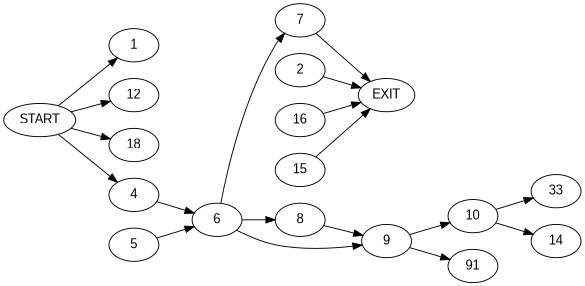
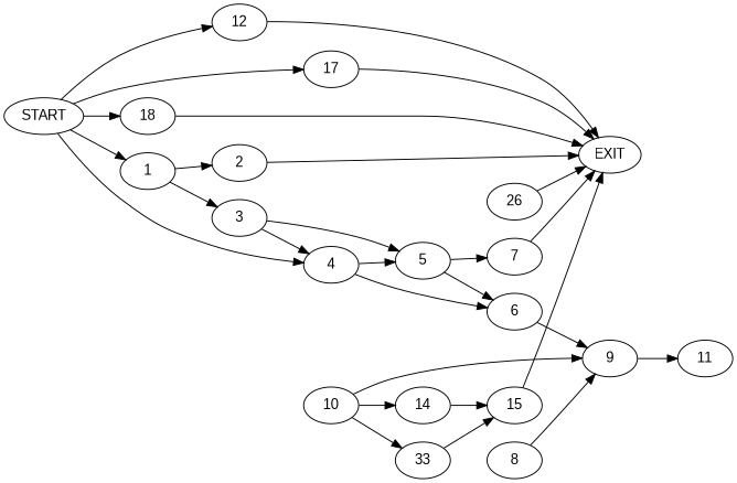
  digraph {
    fontname="Liberation Sans"
    rankdir=LR
    node [fontname="Liberation Sans"]
    edge [fontname="Liberation Sans"]
    n1 [label=START]
    1
    12
+   17
    18
    4
    2
+   3
    n9 [label=EXIT]
-   16
+   16 [label=26]
    5
    6
    7
    8
    9
    10
-   11 [label=91]
+   11
    n18 [label=33]
    14
    15
    n1 -> 1
    n1 -> 12
+   n1 -> 17
    n1 -> 18
    n1 -> 4
+   1 -> 2
+   1 -> 3
+   12 -> n9
+   17 -> n9
+   18 -> n9
+   4 -> 5
    4 -> 6
    2 -> n9
+   3 -> 4
+   3 -> 5
    16 -> n9
    5 -> 6
-   6 -> 7
-   6 -> 8
+   5 -> 7
    6 -> 9
    7 -> n9
    8 -> 9
-   9 -> 10
+   10 -> 9
    9 -> 11
    10 -> n18
    10 -> 14
+   n18 -> 15
+   14 -> 15
    15 -> n9
  }
